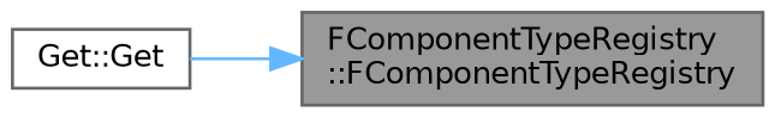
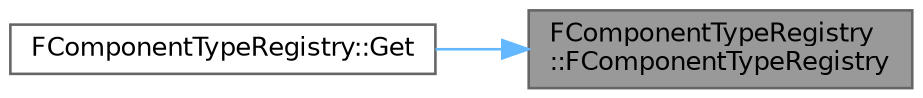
  digraph {
    rankdir=RL
    node [fontname=Helvetica fontsize=10 shape=box style=filled]
    n1 [color=gray40 fillcolor=grey60 fontcolor=black height=0.2 label="FComponentTypeRegistry\l::FComponentTypeRegistry" width=0.4]
-   n2 [color=grey40 fillcolor=white height=0.2 label="Get::Get" width=0.4]
+   n2 [color=grey40 fillcolor=white height=0.2 label="FComponentTypeRegistry::Get" width=0.4]
    n1 -> n2 [color=steelblue1 dir=back fontname=Helvetica fontsize=10 labelfontname=Helvetica labelfontsize=10 style=solid]
  }
